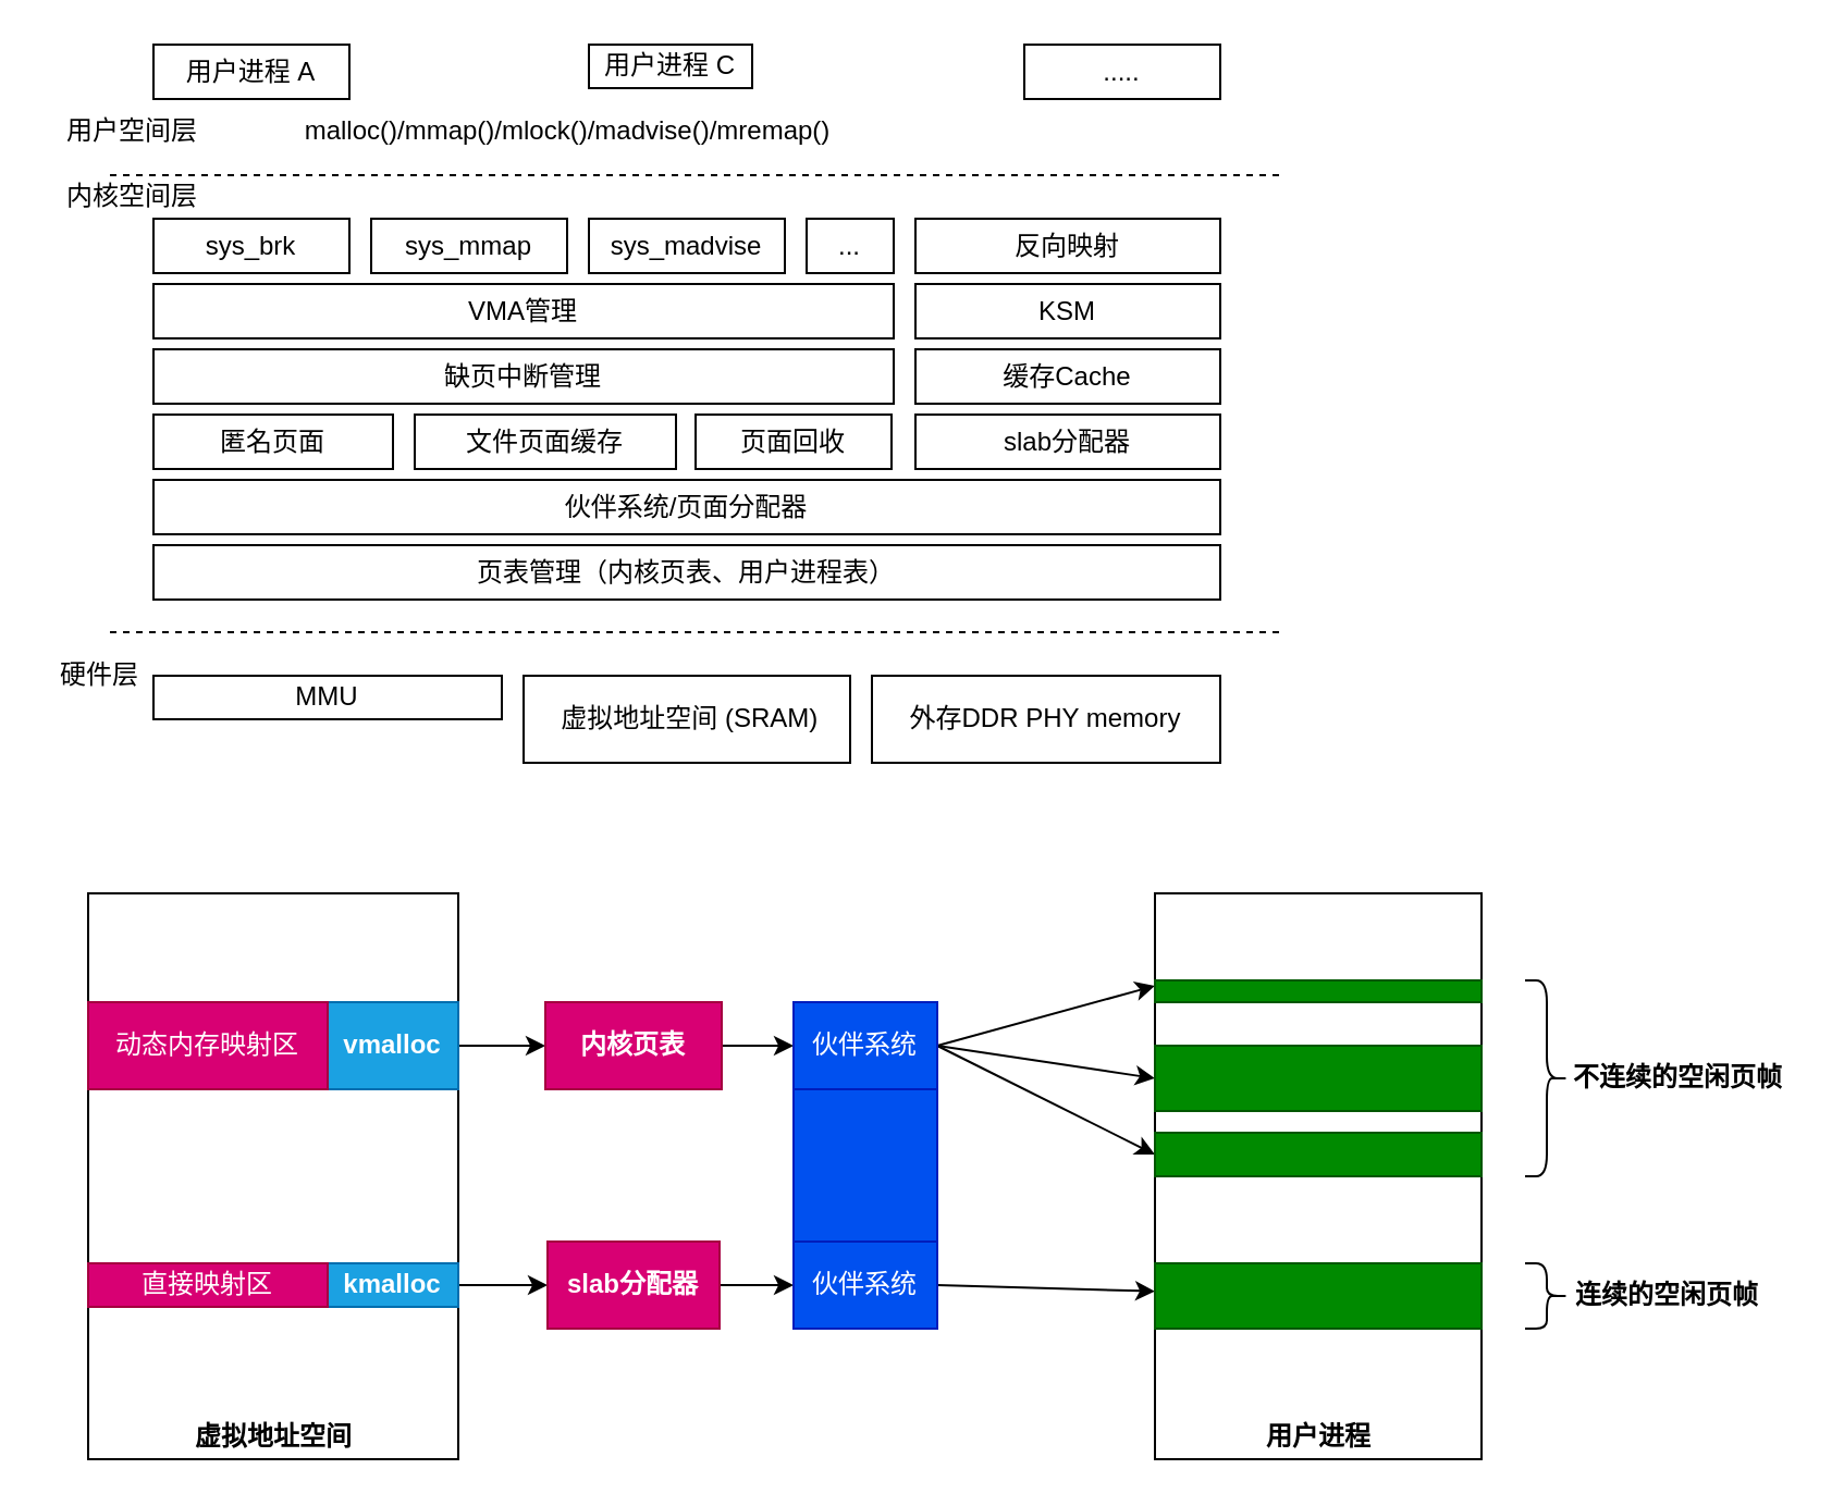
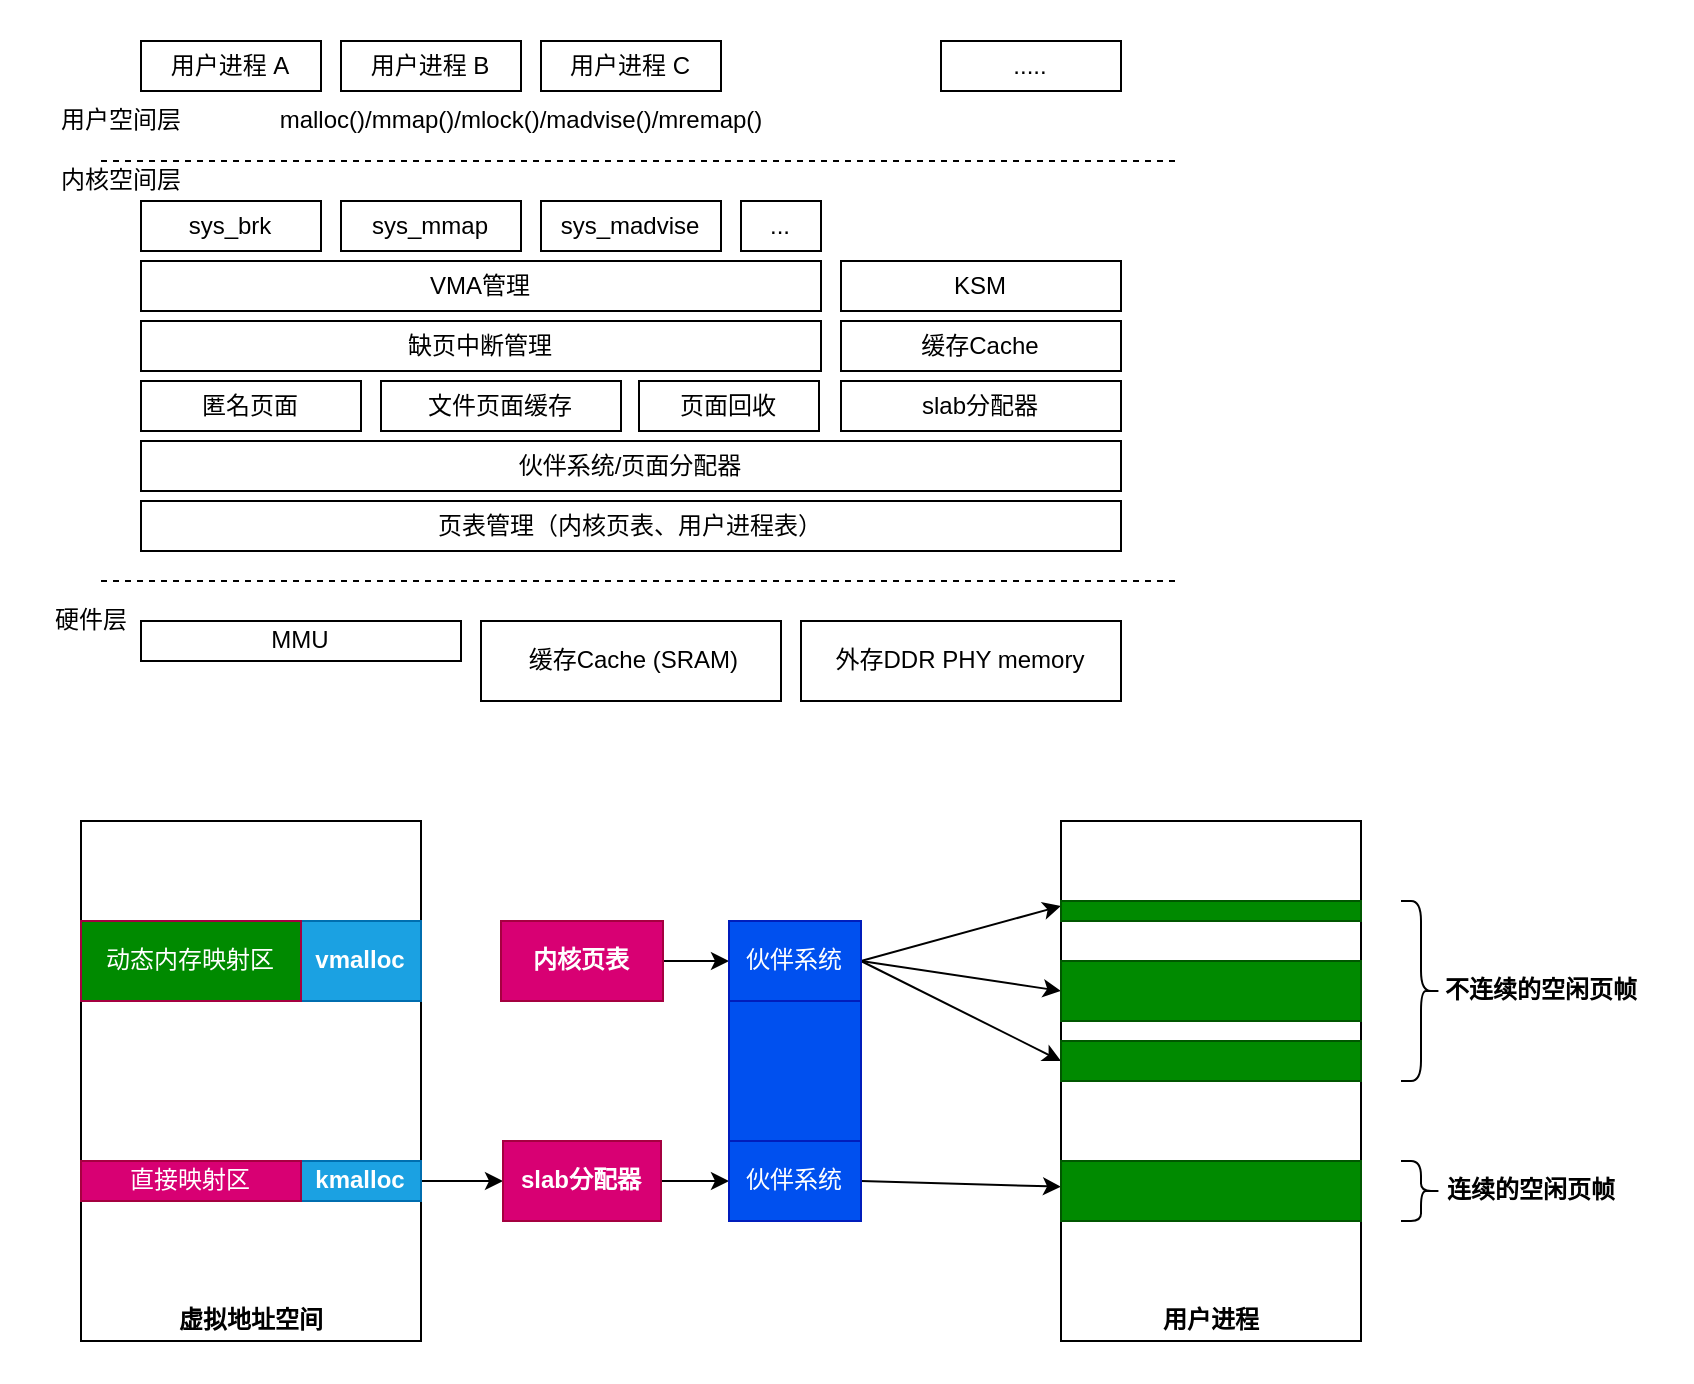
  <mxCell id="0" />
  <mxCell id="1" parent="0" />
  <mxCell id="2" value="MMU" style="rounded=0;whiteSpace=wrap;html=1;" parent="1" vertex="1"><mxGeometry x="70" y="310" width="160" height="20" as="geometry" /></mxCell>
- <mxCell id="3" value="&amp;nbsp;虚拟地址空间 (SRAM)" style="rounded=0;whiteSpace=wrap;html=1;" parent="1" vertex="1"><mxGeometry x="240" y="310" width="150" height="40" as="geometry" /></mxCell>
+ <mxCell id="3" value="&amp;nbsp;缓存Cache (SRAM)" style="rounded=0;whiteSpace=wrap;html=1;" parent="1" vertex="1"><mxGeometry x="240" y="310" width="150" height="40" as="geometry" /></mxCell>
  <mxCell id="4" value="外存DDR PHY memory" style="rounded=0;whiteSpace=wrap;html=1;" parent="1" vertex="1"><mxGeometry x="400" y="310" width="160" height="40" as="geometry" /></mxCell>
  <mxCell id="5" value="" style="endArrow=none;dashed=1;html=1;rounded=0;" parent="1" edge="1"><mxGeometry width="50" height="50" relative="1" as="geometry"><mxPoint x="50" y="290" as="sourcePoint" /><mxPoint x="590" y="290" as="targetPoint" /></mxGeometry></mxCell>
  <mxCell id="6" value="页表管理（内核页表、用户进程表）" style="rounded=0;whiteSpace=wrap;html=1;" parent="1" vertex="1"><mxGeometry x="70" y="250" width="490" height="25" as="geometry" /></mxCell>
  <mxCell id="7" value="伙伴系统/页面分配器" style="rounded=0;whiteSpace=wrap;html=1;" parent="1" vertex="1"><mxGeometry x="70" y="220" width="490" height="25" as="geometry" /></mxCell>
  <mxCell id="8" value="匿名页面" style="rounded=0;whiteSpace=wrap;html=1;" parent="1" vertex="1"><mxGeometry x="70" y="190" width="110" height="25" as="geometry" /></mxCell>
  <mxCell id="9" value="文件页面缓存" style="rounded=0;whiteSpace=wrap;html=1;" parent="1" vertex="1"><mxGeometry x="190" y="190" width="120" height="25" as="geometry" /></mxCell>
  <mxCell id="10" value="页面回收" style="rounded=0;whiteSpace=wrap;html=1;" parent="1" vertex="1"><mxGeometry x="319" y="190" width="90" height="25" as="geometry" /></mxCell>
  <mxCell id="11" value="slab分配器" style="rounded=0;whiteSpace=wrap;html=1;" parent="1" vertex="1"><mxGeometry x="420" y="190" width="140" height="25" as="geometry" /></mxCell>
  <mxCell id="12" value="缺页中断管理" style="rounded=0;whiteSpace=wrap;html=1;" parent="1" vertex="1"><mxGeometry x="70" y="160" width="340" height="25" as="geometry" /></mxCell>
  <mxCell id="13" value="VMA管理" style="rounded=0;whiteSpace=wrap;html=1;" parent="1" vertex="1"><mxGeometry x="70" y="130" width="340" height="25" as="geometry" /></mxCell>
  <mxCell id="14" value="缓存Cache" style="rounded=0;whiteSpace=wrap;html=1;" parent="1" vertex="1"><mxGeometry x="420" y="160" width="140" height="25" as="geometry" /></mxCell>
  <mxCell id="15" value="KSM" style="rounded=0;whiteSpace=wrap;html=1;" parent="1" vertex="1"><mxGeometry x="420" y="130" width="140" height="25" as="geometry" /></mxCell>
- <mxCell id="16" value="反向映射" style="rounded=0;whiteSpace=wrap;html=1;" parent="1" vertex="1"><mxGeometry x="420" y="100" width="140" height="25" as="geometry" /></mxCell>
  <mxCell id="17" value="sys_brk" style="rounded=0;whiteSpace=wrap;html=1;" parent="1" vertex="1"><mxGeometry x="70" y="100" width="90" height="25" as="geometry" /></mxCell>
  <mxCell id="18" value="sys_mmap" style="rounded=0;whiteSpace=wrap;html=1;" parent="1" vertex="1"><mxGeometry x="170" y="100" width="90" height="25" as="geometry" /></mxCell>
  <mxCell id="19" value="sys_madvise" style="rounded=0;whiteSpace=wrap;html=1;" parent="1" vertex="1"><mxGeometry x="270" y="100" width="90" height="25" as="geometry" /></mxCell>
  <mxCell id="20" value="..." style="rounded=0;whiteSpace=wrap;html=1;" parent="1" vertex="1"><mxGeometry x="370" y="100" width="40" height="25" as="geometry" /></mxCell>
  <mxCell id="21" value="" style="endArrow=none;dashed=1;html=1;rounded=0;" parent="1" edge="1"><mxGeometry width="50" height="50" relative="1" as="geometry"><mxPoint x="50" y="80" as="sourcePoint" /><mxPoint x="590" y="80" as="targetPoint" /></mxGeometry></mxCell>
  <mxCell id="22" value="硬件层" style="text;html=1;align=center;verticalAlign=middle;resizable=0;points=[];autosize=1;strokeColor=none;fillColor=none;" parent="1" vertex="1"><mxGeometry x="20" y="300" width="50" height="20" as="geometry" /></mxCell>
  <mxCell id="23" value="内核空间层" style="text;html=1;align=center;verticalAlign=middle;resizable=0;points=[];autosize=1;strokeColor=none;fillColor=none;" parent="1" vertex="1"><mxGeometry x="20" y="80" width="80" height="20" as="geometry" /></mxCell>
  <mxCell id="24" value="用户进程 A" style="rounded=0;whiteSpace=wrap;html=1;" parent="1" vertex="1"><mxGeometry x="70" y="20" width="90" height="25" as="geometry" /></mxCell>
- <mxCell id="26" value="用户进程 C" style="rounded=0;whiteSpace=wrap;html=1;" parent="1" vertex="1"><mxGeometry x="270" y="20" width="75" height="20" as="geometry" /></mxCell>
+ <mxCell id="25" value="用户进程 B" style="rounded=0;whiteSpace=wrap;html=1;" parent="1" vertex="1"><mxGeometry x="170" y="20" width="90" height="25" as="geometry" /></mxCell>
+ <mxCell id="26" value="用户进程 C" style="rounded=0;whiteSpace=wrap;html=1;" parent="1" vertex="1"><mxGeometry x="270" y="20" width="90" height="25" as="geometry" /></mxCell>
  <mxCell id="27" value="....." style="rounded=0;whiteSpace=wrap;html=1;" parent="1" vertex="1"><mxGeometry x="470" y="20" width="90" height="25" as="geometry" /></mxCell>
  <mxCell id="28" value="malloc()/mmap()/mlock()/madvise()/mremap()" style="text;html=1;align=center;verticalAlign=middle;resizable=0;points=[];autosize=1;strokeColor=none;fillColor=none;" parent="1" vertex="1"><mxGeometry x="130" y="50" width="260" height="20" as="geometry" /></mxCell>
  <mxCell id="29" value="用户空间层" style="text;html=1;align=center;verticalAlign=middle;resizable=0;points=[];autosize=1;strokeColor=none;fillColor=none;" parent="1" vertex="1"><mxGeometry x="20" y="50" width="80" height="20" as="geometry" /></mxCell>
  <mxCell id="30" value="" style="rounded=0;whiteSpace=wrap;html=1;" vertex="1" parent="1"><mxGeometry x="40" y="410" width="170" height="260" as="geometry" /></mxCell>
  <mxCell id="31" value="" style="rounded=0;whiteSpace=wrap;html=1;" vertex="1" parent="1"><mxGeometry x="530" y="410" width="150" height="260" as="geometry" /></mxCell>
  <mxCell id="32" value="虚拟地址空间" style="text;html=1;align=center;verticalAlign=middle;resizable=0;points=[];autosize=1;strokeColor=none;fillColor=none;fontStyle=1" vertex="1" parent="1"><mxGeometry x="80" y="650" width="90" height="20" as="geometry" /></mxCell>
  <mxCell id="33" value="用户进程" style="text;html=1;align=center;verticalAlign=middle;resizable=0;points=[];autosize=1;strokeColor=none;fillColor=none;fontStyle=1" vertex="1" parent="1"><mxGeometry x="560" y="650" width="90" height="20" as="geometry" /></mxCell>
- <mxCell id="34" style="edgeStyle=orthogonalEdgeStyle;rounded=0;orthogonalLoop=1;jettySize=auto;html=1;exitX=1;exitY=0.5;exitDx=0;exitDy=0;" edge="1" parent="1" source="35" target="41"><mxGeometry relative="1" as="geometry" /></mxCell>
  <mxCell id="35" value="vmalloc" style="rounded=0;whiteSpace=wrap;html=1;fillColor=#1ba1e2;strokeColor=#006EAF;fontColor=#ffffff;fontStyle=1" vertex="1" parent="1"><mxGeometry x="150" y="460" width="60" height="40" as="geometry" /></mxCell>
  <mxCell id="36" style="edgeStyle=orthogonalEdgeStyle;rounded=0;orthogonalLoop=1;jettySize=auto;html=1;exitX=1;exitY=0.5;exitDx=0;exitDy=0;" edge="1" parent="1" source="37" target="43"><mxGeometry relative="1" as="geometry" /></mxCell>
  <mxCell id="37" value="kmalloc" style="rounded=0;whiteSpace=wrap;html=1;fillColor=#1ba1e2;strokeColor=#006EAF;fontColor=#ffffff;fontStyle=1" vertex="1" parent="1"><mxGeometry x="150" y="580" width="60" height="20" as="geometry" /></mxCell>
- <mxCell id="38" value="动态内存映射区" style="rounded=0;whiteSpace=wrap;html=1;fillColor=#d80073;fontColor=#ffffff;strokeColor=#A50040;" vertex="1" parent="1"><mxGeometry x="40" y="460" width="110" height="40" as="geometry" /></mxCell>
+ <mxCell id="38" value="动态内存映射区" style="rounded=0;whiteSpace=wrap;html=1;fillColor=#008a00;fontColor=#ffffff;strokeColor=#A50040;" vertex="1" parent="1"><mxGeometry x="40" y="460" width="110" height="40" as="geometry" /></mxCell>
  <mxCell id="39" value="直接映射区" style="rounded=0;whiteSpace=wrap;html=1;fillColor=#d80073;fontColor=#ffffff;strokeColor=#A50040;" vertex="1" parent="1"><mxGeometry x="40" y="580" width="110" height="20" as="geometry" /></mxCell>
  <mxCell id="40" style="edgeStyle=orthogonalEdgeStyle;rounded=0;orthogonalLoop=1;jettySize=auto;html=1;exitX=1;exitY=0.5;exitDx=0;exitDy=0;entryX=0;entryY=0.5;entryDx=0;entryDy=0;" edge="1" parent="1" source="41" target="47"><mxGeometry relative="1" as="geometry" /></mxCell>
  <mxCell id="41" value="内核页表" style="rounded=0;whiteSpace=wrap;html=1;fillColor=#d80073;fontColor=#ffffff;strokeColor=#A50040;fontStyle=1" vertex="1" parent="1"><mxGeometry x="250" y="460" width="81" height="40" as="geometry" /></mxCell>
  <mxCell id="42" style="edgeStyle=orthogonalEdgeStyle;rounded=0;orthogonalLoop=1;jettySize=auto;html=1;exitX=1;exitY=0.5;exitDx=0;exitDy=0;entryX=0;entryY=0.5;entryDx=0;entryDy=0;" edge="1" parent="1" source="43" target="49"><mxGeometry relative="1" as="geometry" /></mxCell>
  <mxCell id="43" value="slab分配器" style="rounded=0;whiteSpace=wrap;html=1;fillColor=#d80073;fontColor=#ffffff;strokeColor=#A50040;fontStyle=1" vertex="1" parent="1"><mxGeometry x="251" y="570" width="79" height="40" as="geometry" /></mxCell>
  <mxCell id="44" style="edgeStyle=none;rounded=0;orthogonalLoop=1;jettySize=auto;html=1;exitX=1;exitY=0.5;exitDx=0;exitDy=0;entryX=0;entryY=0.25;entryDx=0;entryDy=0;" edge="1" parent="1" source="47" target="50"><mxGeometry relative="1" as="geometry" /></mxCell>
  <mxCell id="45" style="edgeStyle=none;rounded=0;orthogonalLoop=1;jettySize=auto;html=1;exitX=1;exitY=0.5;exitDx=0;exitDy=0;entryX=0;entryY=0.5;entryDx=0;entryDy=0;" edge="1" parent="1" source="47" target="51"><mxGeometry relative="1" as="geometry" /></mxCell>
  <mxCell id="46" style="edgeStyle=none;rounded=0;orthogonalLoop=1;jettySize=auto;html=1;exitX=1;exitY=0.5;exitDx=0;exitDy=0;entryX=0;entryY=0.5;entryDx=0;entryDy=0;" edge="1" parent="1" source="47" target="52"><mxGeometry relative="1" as="geometry" /></mxCell>
  <mxCell id="47" value="伙伴系统" style="rounded=0;whiteSpace=wrap;html=1;fillColor=#0050ef;fontColor=#ffffff;strokeColor=#001DBC;" vertex="1" parent="1"><mxGeometry x="364" y="460" width="66" height="40" as="geometry" /></mxCell>
  <mxCell id="48" style="edgeStyle=none;rounded=0;orthogonalLoop=1;jettySize=auto;html=1;exitX=1;exitY=0.5;exitDx=0;exitDy=0;" edge="1" parent="1" source="49" target="53"><mxGeometry relative="1" as="geometry" /></mxCell>
  <mxCell id="49" value="伙伴系统" style="rounded=0;whiteSpace=wrap;html=1;fillColor=#0050ef;fontColor=#ffffff;strokeColor=#001DBC;" vertex="1" parent="1"><mxGeometry x="364" y="570" width="66" height="40" as="geometry" /></mxCell>
  <mxCell id="50" value="" style="rounded=0;whiteSpace=wrap;html=1;fillColor=#008a00;strokeColor=#005700;fontColor=#ffffff;" vertex="1" parent="1"><mxGeometry x="530" y="450" width="150" height="10" as="geometry" /></mxCell>
  <mxCell id="51" value="" style="rounded=0;whiteSpace=wrap;html=1;fillColor=#008a00;strokeColor=#005700;fontColor=#ffffff;" vertex="1" parent="1"><mxGeometry x="530" y="480" width="150" height="30" as="geometry" /></mxCell>
  <mxCell id="52" value="" style="rounded=0;whiteSpace=wrap;html=1;fillColor=#008a00;strokeColor=#005700;fontColor=#ffffff;" vertex="1" parent="1"><mxGeometry x="530" y="520" width="150" height="20" as="geometry" /></mxCell>
  <mxCell id="53" value="" style="rounded=0;whiteSpace=wrap;html=1;fillColor=#008a00;strokeColor=#005700;fontColor=#ffffff;" vertex="1" parent="1"><mxGeometry x="530" y="580" width="150" height="30" as="geometry" /></mxCell>
  <mxCell id="54" value="" style="shape=curlyBracket;whiteSpace=wrap;html=1;rounded=1;flipH=1;" vertex="1" parent="1"><mxGeometry x="700" y="450" width="20" height="90" as="geometry" /></mxCell>
  <mxCell id="55" value="" style="shape=curlyBracket;whiteSpace=wrap;html=1;rounded=1;flipH=1;" vertex="1" parent="1"><mxGeometry x="700" y="580" width="20" height="30" as="geometry" /></mxCell>
  <mxCell id="56" value="不连续的空闲页帧" style="text;html=1;align=center;verticalAlign=middle;resizable=0;points=[];autosize=1;strokeColor=none;fillColor=none;fontStyle=1" vertex="1" parent="1"><mxGeometry x="715" y="485" width="110" height="20" as="geometry" /></mxCell>
  <mxCell id="57" value="连续的空闲页帧" style="text;html=1;align=center;verticalAlign=middle;resizable=0;points=[];autosize=1;strokeColor=none;fillColor=none;fontStyle=1" vertex="1" parent="1"><mxGeometry x="715" y="585" width="100" height="20" as="geometry" /></mxCell>
  <mxCell id="58" value="" style="rounded=0;whiteSpace=wrap;html=1;fillColor=#0050ef;fontColor=#ffffff;strokeColor=#001DBC;" vertex="1" parent="1"><mxGeometry x="364" y="500" width="66" height="70" as="geometry" /></mxCell>
